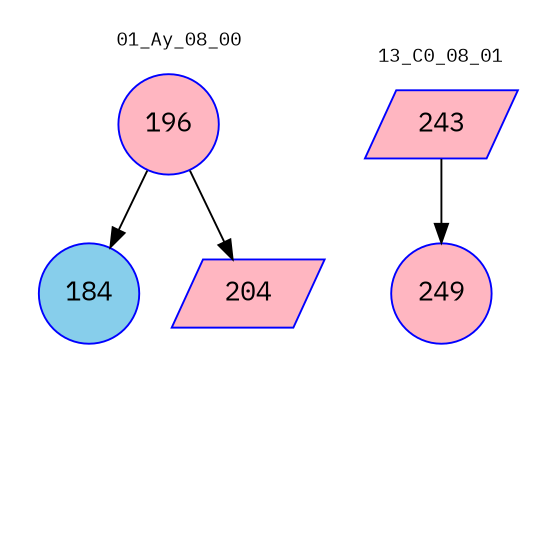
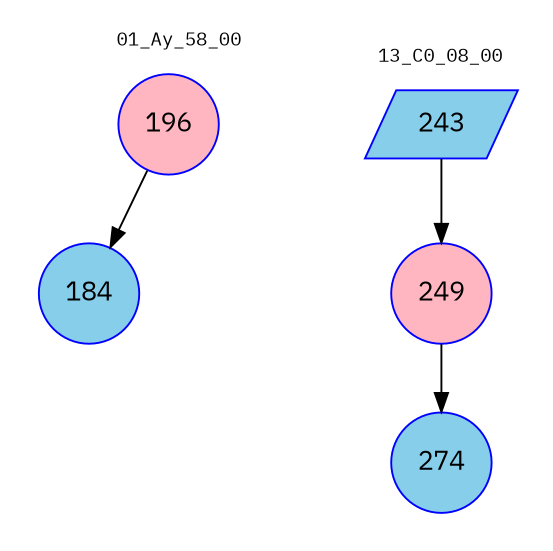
  digraph {
    fontname="IBM Plex Mono"
    node [color=blue fillcolor=lightpink fontname="IBM Plex Mono" shape=circle style=filled]
    edge [color=black fontname="IBM Plex Mono"]
    n1 [label=196]
    n2 [fillcolor=skyblue label=184]
-   n3 [label=204 shape=parallelogram]
    n4 [label=249]
-   n5 [label=243 shape=parallelogram]
+   n5 [fillcolor=skyblue label=243 shape=parallelogram]
+   n6 [fillcolor=skyblue label=274]
    subgraph cluster_1 {
      color=white
      fontsize=10
-     label="01_Ay_08_00"
+     label="01_Ay_58_00"
      n1
      n2
-     n3
    }
    subgraph cluster_2 {
      color=white
      fontsize=10
-     label="13_C0_08_01"
+     label="13_C0_08_00"
      n4
      n5
+     n6
    }
    n1 -> n2
-   n1 -> n3
+   n4 -> n6
    n5 -> n4
  }
